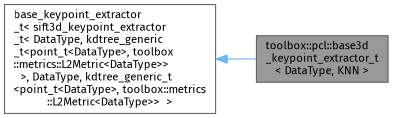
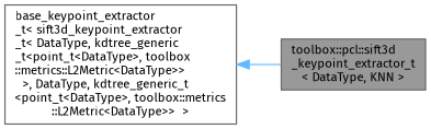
  digraph {
    rankdir=LR
    fontname="Fira Sans"
    node [color=gray40 fontname="Fira Sans" fontsize=10 shape=box style=filled]
-   n1 [fillcolor=grey60 fontcolor=black height=0.2 label="toolbox::pcl::base3d\l_keypoint_extractor_t\l\< DataType, KNN \>" width=0.4]
+   n1 [fillcolor=grey60 fontcolor=black height=0.2 label="toolbox::pcl::sift3d\l_keypoint_extractor_t\l\< DataType, KNN \>" width=0.4]
    n2 [fillcolor=white height=0.2 label="base_keypoint_extractor\l_t\< sift3d_keypoint_extractor\l_t\< DataType, kdtree_generic\l_t\<point_t\<DataType\>, toolbox\l::metrics::L2Metric\<DataType\>\>\l  \>, DataType, kdtree_generic_t\l\<point_t\<DataType\>, toolbox::metrics\l::L2Metric\<DataType\>\>  \>" width=0.4]
    n2 -> n1 [color=steelblue1 dir=back fontname="Fira Sans" fontsize=10 labelfontname=Helvetica labelfontsize=10 style=solid]
  }
